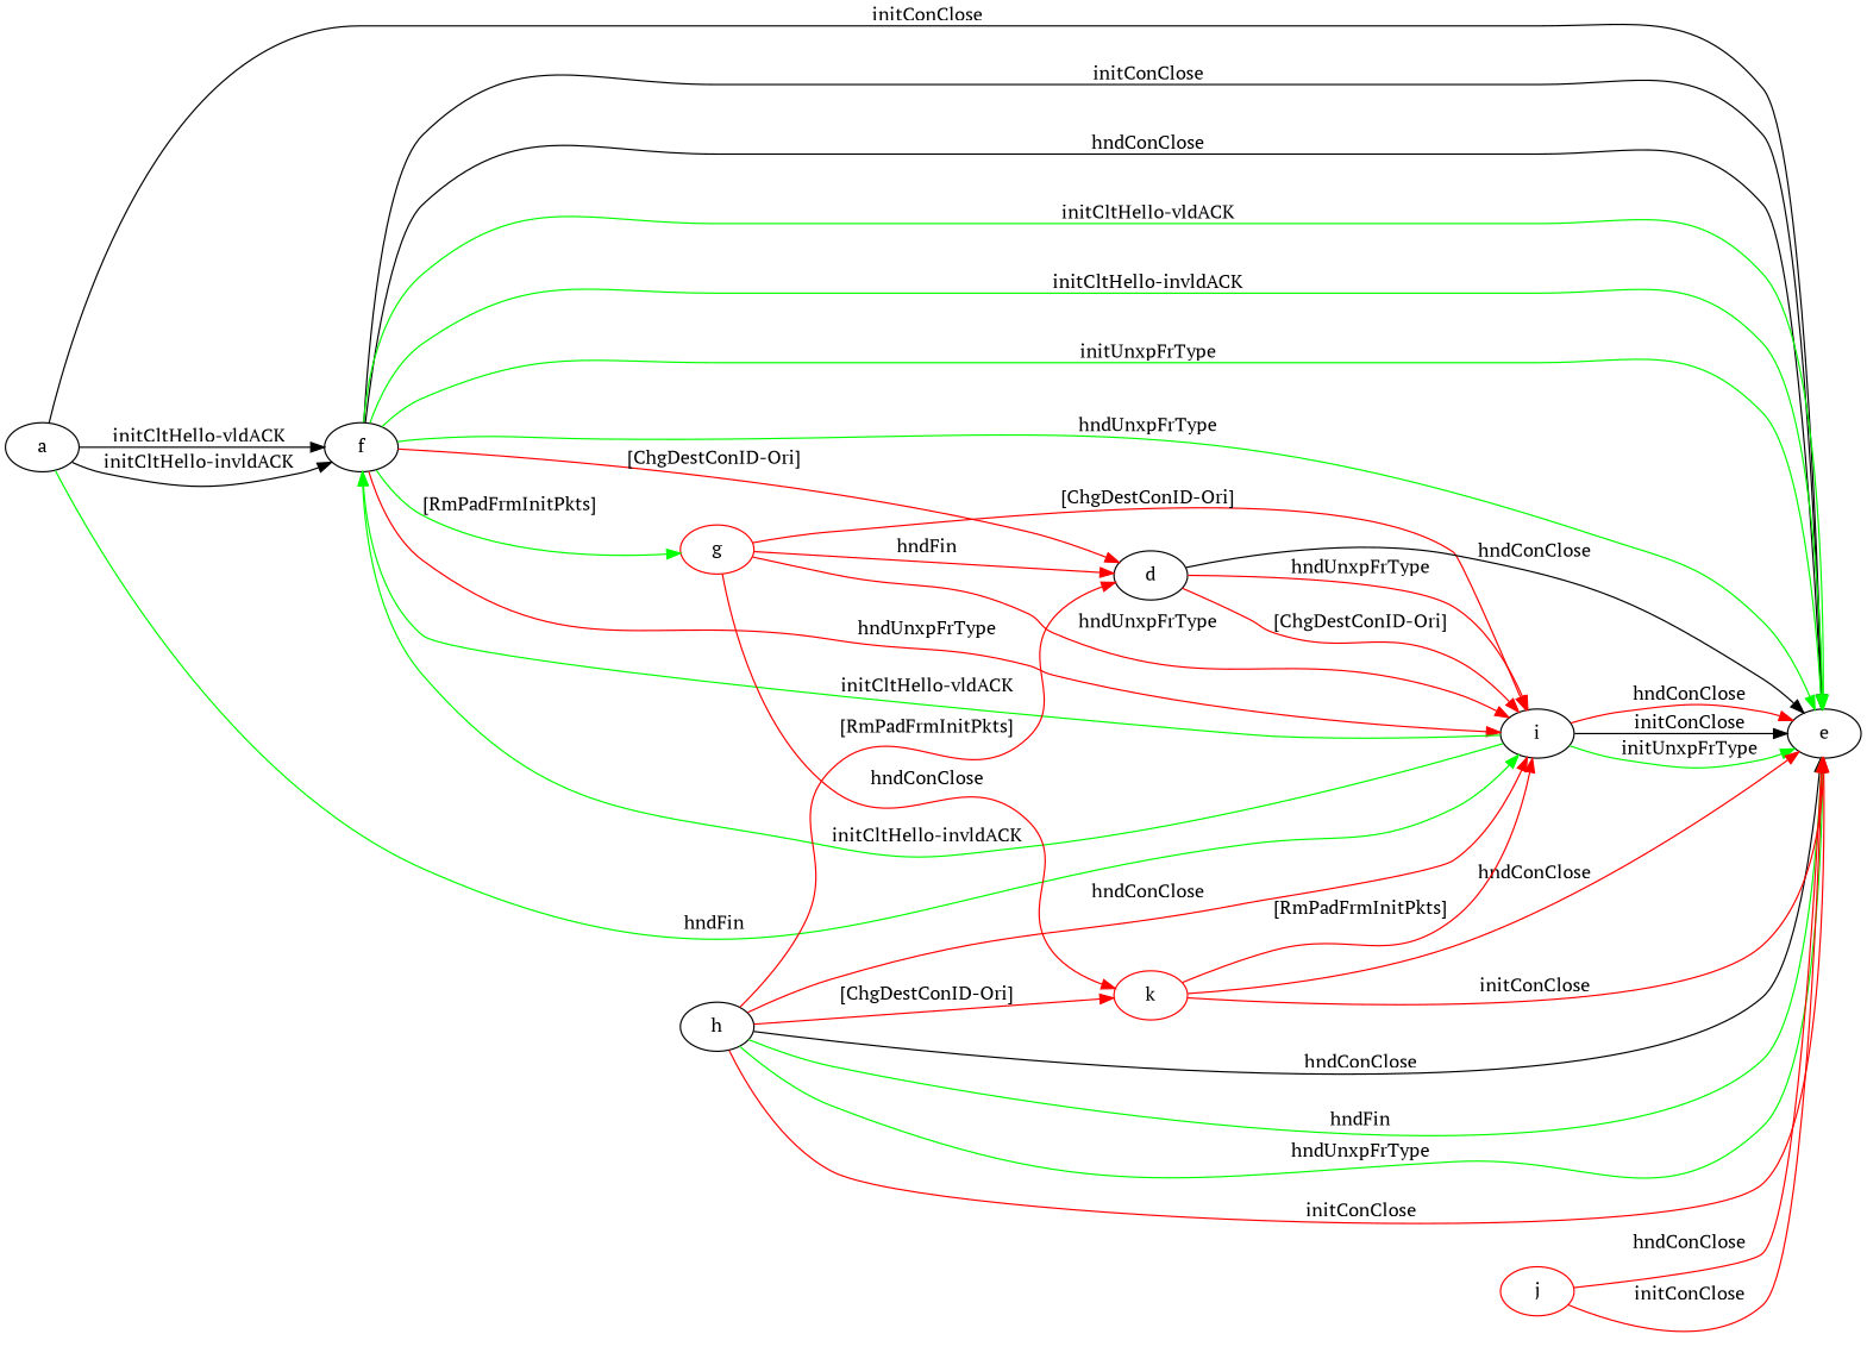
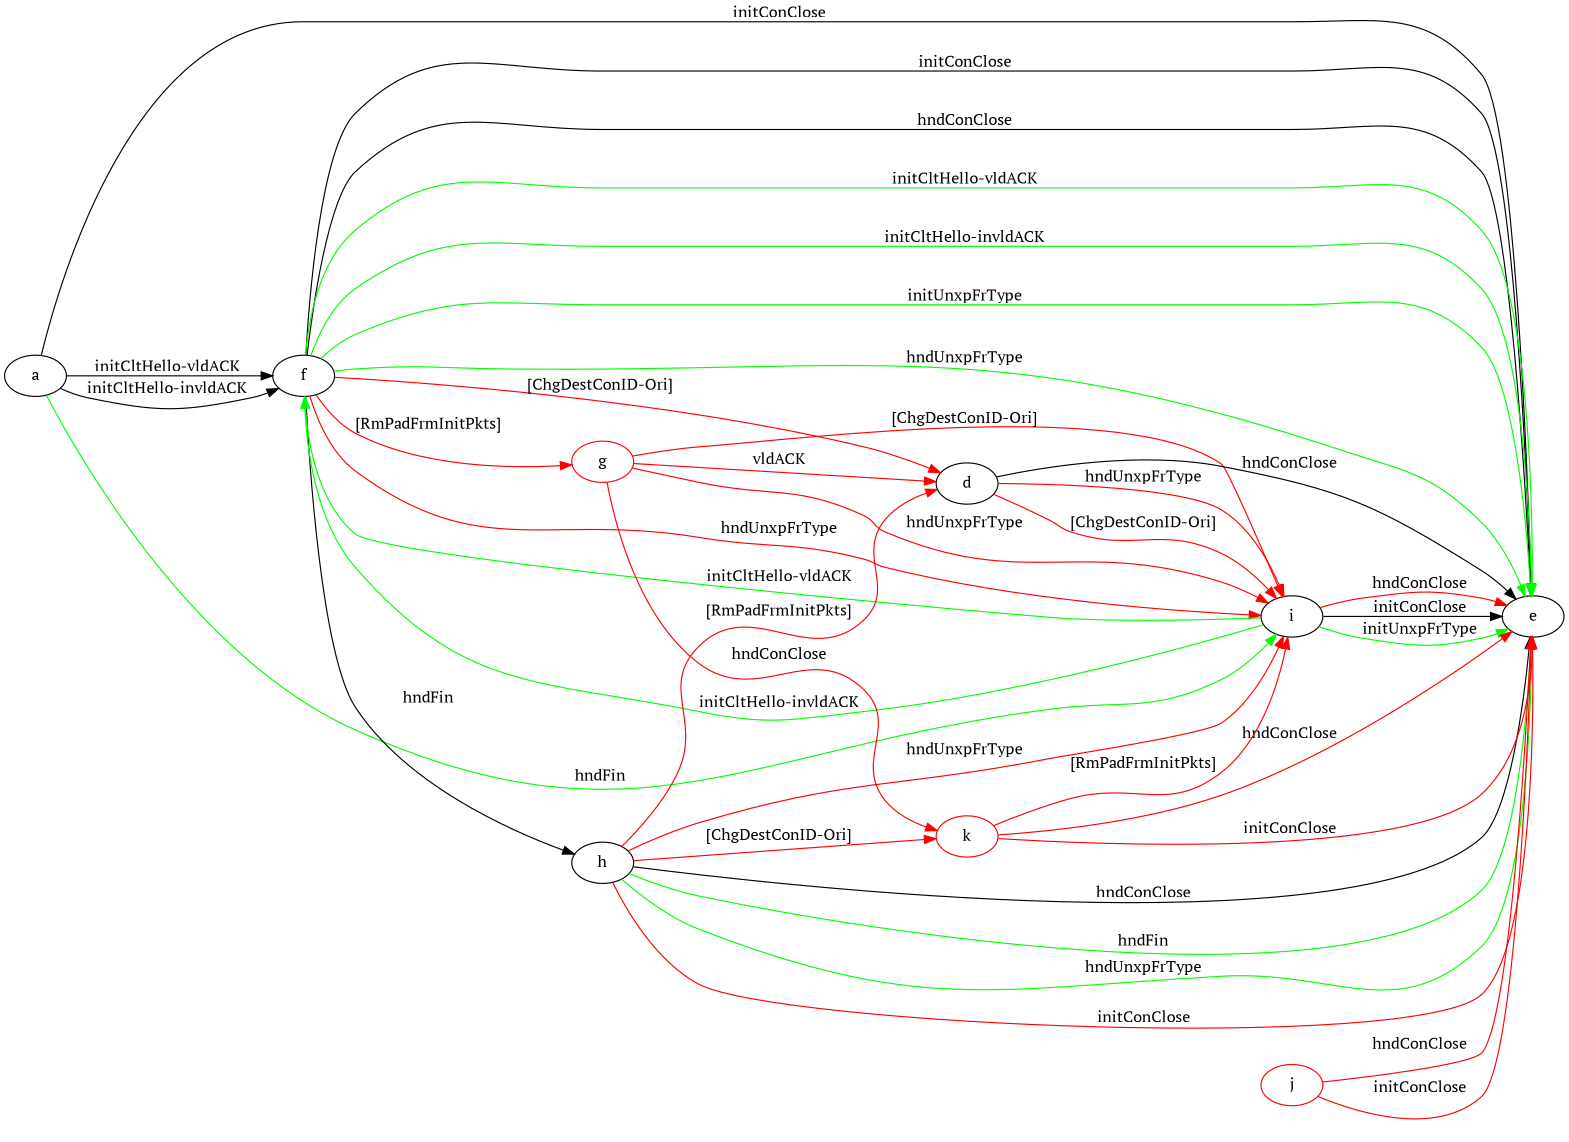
  digraph {
    fontname="PT Serif"
    rankdir=LR
    node [fontname="PT Serif"]
    edge [fontname="PT Serif" color=red]
    a
    e
    f
    i
    g [color=red]
    h
    d
    k [color=red]
    j [color=red]
    a -> e [label="initConClose " color=""]
    a -> f [label="initCltHello-vldACK " color=""]
    a -> f [label="initCltHello-invldACK " color=""]
    a -> i [color=green label="hndFin "]
    f -> e [label="initConClose " color=""]
    f -> e [label="hndConClose " color=""]
    f -> e [color=green label="initCltHello-vldACK "]
    f -> e [color=green label="initCltHello-invldACK "]
    f -> e [color=green label="initUnxpFrType "]
    f -> e [color=green label="hndUnxpFrType "]
    f -> i [label="hndUnxpFrType "]
-   f -> g [color=green label="[RmPadFrmInitPkts] "]
+   f -> g [label="[RmPadFrmInitPkts] "]
+   f -> h [label="hndFin " color=""]
    f -> d [label="[ChgDestConID-Ori] "]
    i -> e [label="initConClose " color=""]
    i -> e [color=green label="initUnxpFrType "]
    i -> e [label="hndConClose "]
    i -> f [color=green label="initCltHello-vldACK "]
    i -> f [color=green label="initCltHello-invldACK "]
    g -> i [label="hndUnxpFrType "]
    g -> i [label="[ChgDestConID-Ori] "]
-   g -> d [label="hndFin "]
+   g -> d [label="vldACK "]
    g -> k [label="hndConClose "]
    h -> e [label="hndConClose " color=""]
    h -> e [color=green label="hndFin "]
    h -> e [color=green label="hndUnxpFrType "]
    h -> e [label="initConClose "]
-   h -> i [label="hndConClose "]
+   h -> i [label="hndUnxpFrType "]
    h -> d [label="[RmPadFrmInitPkts] "]
    h -> k [label="[ChgDestConID-Ori] "]
    d -> e [label="hndConClose " color=""]
    d -> i [label="hndUnxpFrType "]
    d -> i [label="[ChgDestConID-Ori] "]
    k -> e [label="initConClose "]
    k -> e [label="hndConClose "]
    k -> i [label="[RmPadFrmInitPkts] "]
    j -> e [label="initConClose "]
    j -> e [label="hndConClose "]
  }
